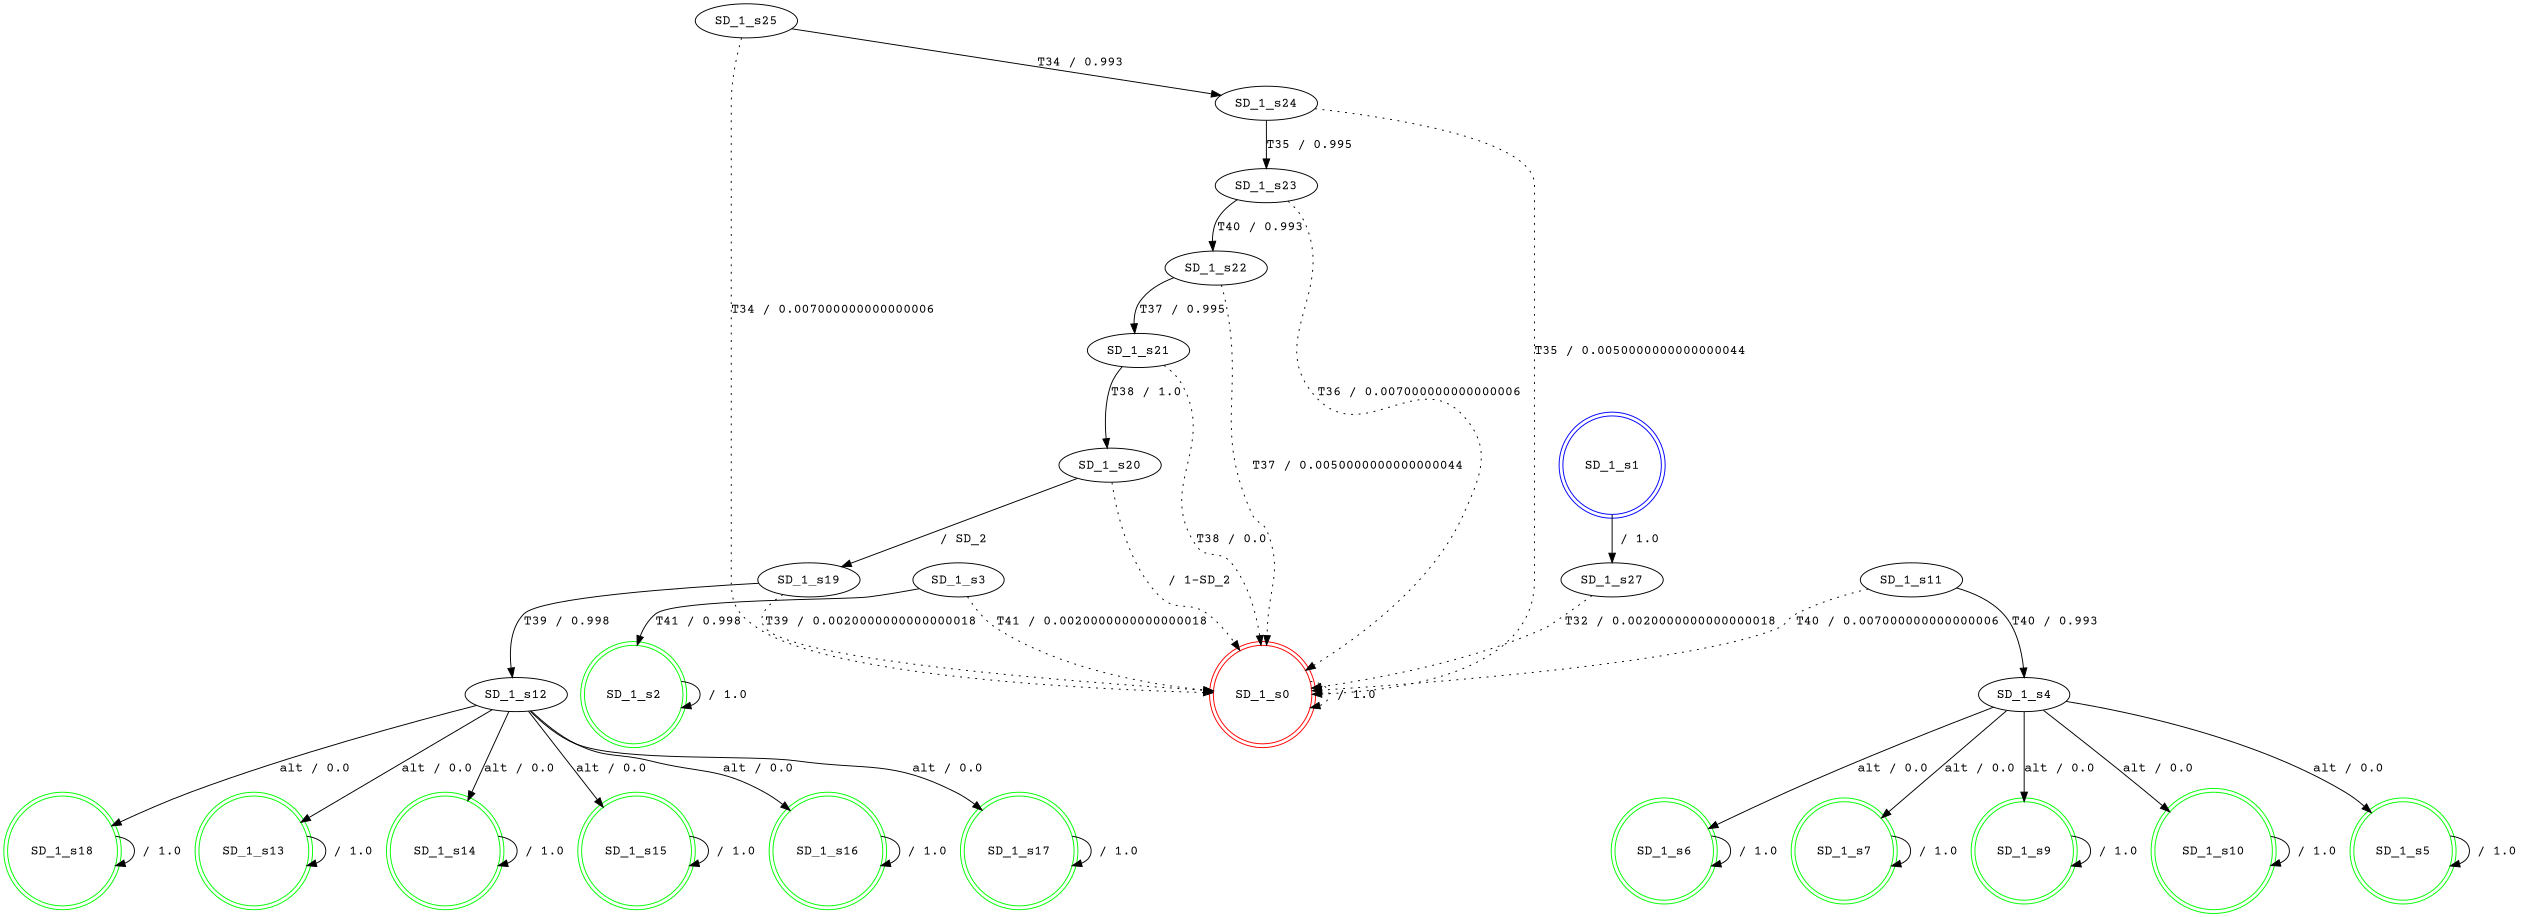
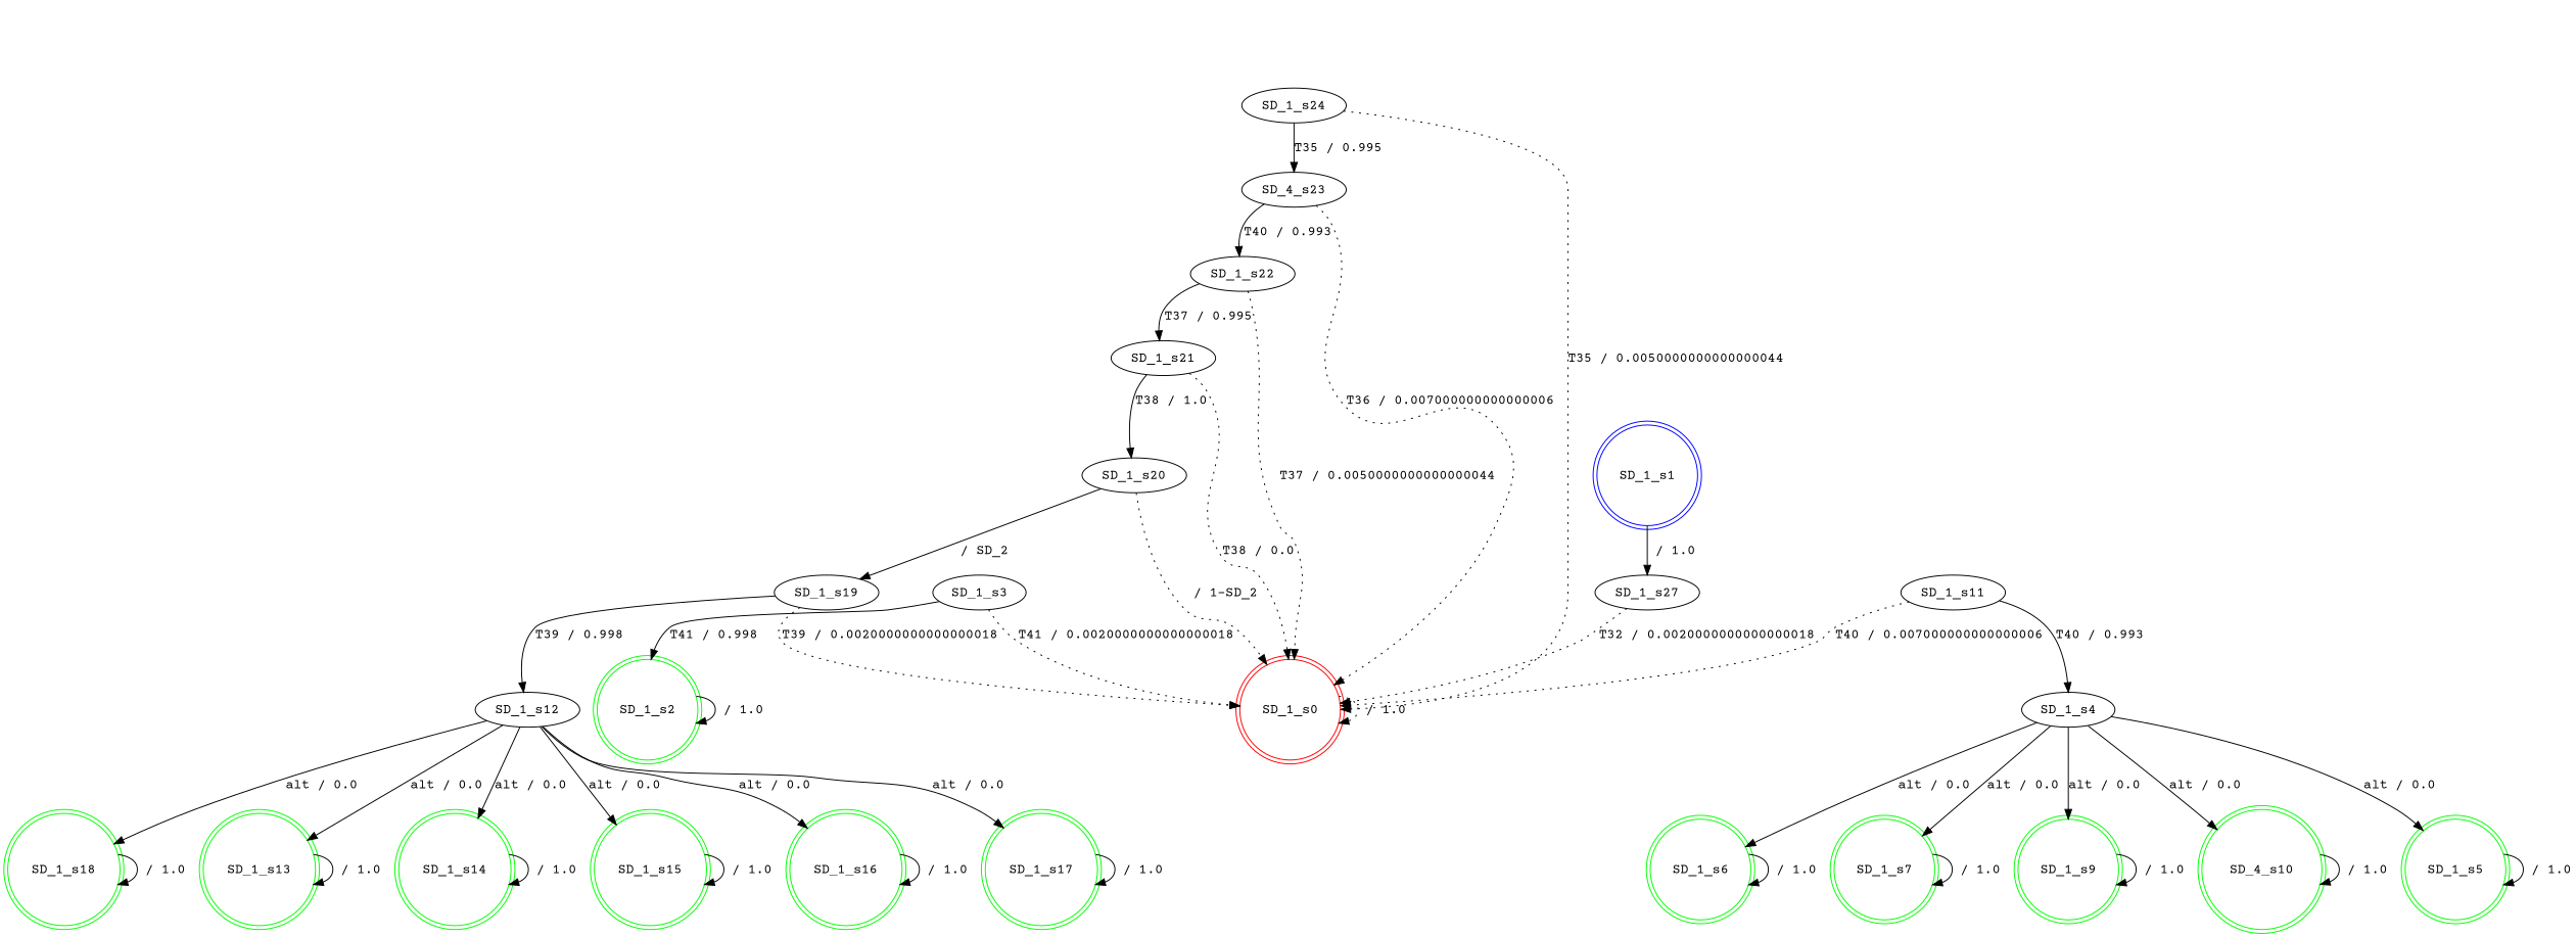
  digraph {
    fontname="Courier Prime"
    node [fontname="Courier Prime" shape=doublecircle]
    edge [fontname="Courier Prime"]
    n1 [color=red label=SD_1_s0]
    n2 [color=blue label=SD_1_s1]
    n3 [label=SD_1_s27 shape=""]
    n4 [color=green label=SD_1_s2]
    n5 [label=SD_1_s3 shape=""]
    n6 [label=SD_1_s4 shape=""]
    n7 [color=green label=SD_1_s5]
    n8 [color=green label=SD_1_s6]
    n9 [color=green label=SD_1_s7]
    n10 [color=green label=SD_1_s9]
-   n11 [color=green label=SD_1_s10]
+   n11 [color=green label=SD_4_s10]
    n12 [label=SD_1_s11 shape=""]
    n13 [label=SD_1_s12 shape=""]
    n14 [color=green label=SD_1_s13]
    n15 [color=green label=SD_1_s14]
    n16 [color=green label=SD_1_s15]
    n17 [color=green label=SD_1_s16]
    n18 [color=green label=SD_1_s17]
    n19 [color=green label=SD_1_s18]
    n20 [label=SD_1_s19 shape=""]
    n21 [label=SD_1_s20 shape=""]
    n22 [label=SD_1_s21 shape=""]
    n23 [label=SD_1_s22 shape=""]
-   n24 [label=SD_1_s23 shape=""]
+   n24 [label=SD_4_s23 shape=""]
    n25 [label=SD_1_s24 shape=""]
-   n26 [label=SD_1_s25 shape=""]
    n1 -> n1 [label=" / 1.0" style=dotted]
    n2 -> n3 [label=" / 1.0"]
    n3 -> n1 [label="T32 / 0.0020000000000000018" style=dotted]
    n4 -> n4 [label=" / 1.0"]
    n5 -> n1 [label="T41 / 0.0020000000000000018" style=dotted]
    n5 -> n4 [label="T41 / 0.998"]
    n6 -> n7 [label="alt / 0.0"]
    n6 -> n8 [label="alt / 0.0"]
    n6 -> n9 [label="alt / 0.0"]
    n6 -> n10 [label="alt / 0.0"]
    n6 -> n11 [label="alt / 0.0"]
    n7 -> n7 [label=" / 1.0"]
    n8 -> n8 [label=" / 1.0"]
    n9 -> n9 [label=" / 1.0"]
    n10 -> n10 [label=" / 1.0"]
    n11 -> n11 [label=" / 1.0"]
    n12 -> n1 [label="T40 / 0.007000000000000006" style=dotted]
    n12 -> n6 [label="T40 / 0.993"]
    n13 -> n14 [label="alt / 0.0"]
    n13 -> n15 [label="alt / 0.0"]
    n13 -> n16 [label="alt / 0.0"]
    n13 -> n17 [label="alt / 0.0"]
    n13 -> n18 [label="alt / 0.0"]
    n13 -> n19 [label="alt / 0.0"]
    n14 -> n14 [label=" / 1.0"]
    n15 -> n15 [label=" / 1.0"]
    n16 -> n16 [label=" / 1.0"]
    n17 -> n17 [label=" / 1.0"]
    n18 -> n18 [label=" / 1.0"]
    n19 -> n19 [label=" / 1.0"]
    n20 -> n1 [label="T39 / 0.0020000000000000018" style=dotted]
    n20 -> n13 [label="T39 / 0.998"]
    n21 -> n1 [label=" / 1-SD_2" style=dotted]
    n21 -> n20 [label=" / SD_2"]
    n22 -> n1 [label="T38 / 0.0" style=dotted]
    n22 -> n21 [label="T38 / 1.0"]
    n23 -> n1 [label="T37 / 0.0050000000000000044" style=dotted]
    n23 -> n22 [label="T37 / 0.995"]
    n24 -> n1 [label="T36 / 0.007000000000000006" style=dotted]
    n24 -> n23 [label="T40 / 0.993"]
    n25 -> n1 [label="T35 / 0.0050000000000000044" style=dotted]
    n25 -> n24 [label="T35 / 0.995"]
-   n26 -> n1 [label="T34 / 0.007000000000000006" style=dotted]
-   n26 -> n25 [label="T34 / 0.993"]
  }
